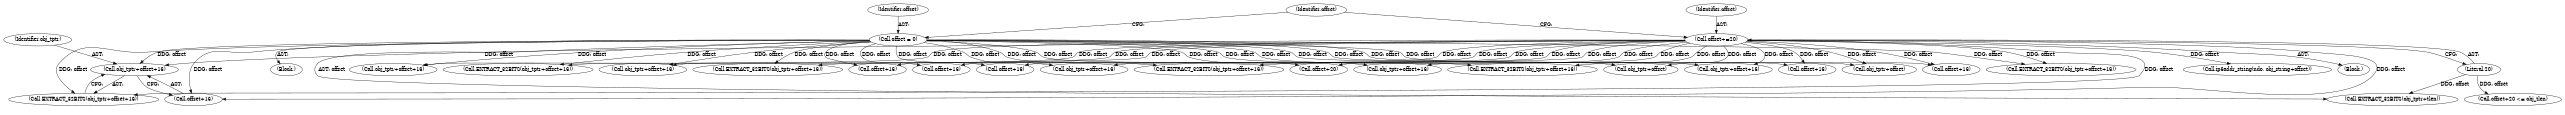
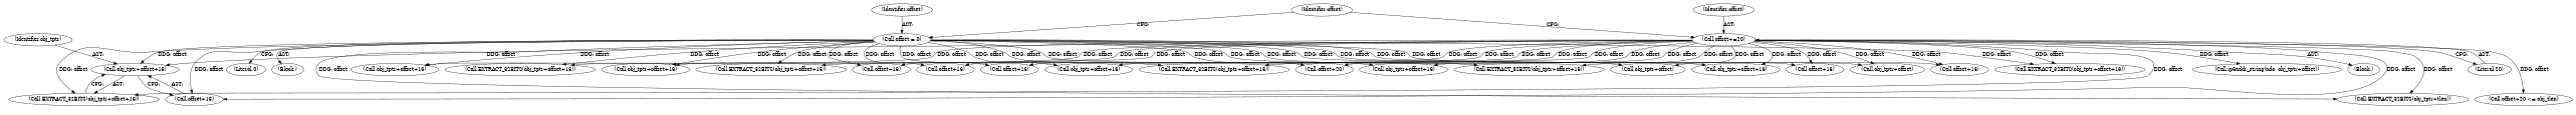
  digraph {
    n1 [label="(Call,obj_tptr+offset+16)"]
    n2 [label="(Call,EXTRACT_32BITS(obj_tptr+offset+16))"]
    n3 [label="(Call,offset+16)"]
    n4 [label="(Call,offset+=20)"]
    n5 [label="(Call,EXTRACT_32BITS(obj_tptr+offset+16))"]
    n6 [label="(Call,obj_tptr+offset+16)"]
    n7 [label="(Call,EXTRACT_32BITS(obj_tptr+offset+16))"]
    n8 [label="(Call,obj_tptr+offset+16)"]
    n9 [label="(Call,EXTRACT_32BITS(obj_tptr+offset+16))"]
-   n10 [label="(Call,ip6addr_string(ndo, obj_string+offset))"]
+   n10 [label="(Call,ip6addr_string(ndo, obj_tptr+offset))"]
    n11 [label="(Call,EXTRACT_32BITS(obj_tptr+offset+16))"]
    n12 [label="(Call,offset+16)"]
    n13 [label="(Call,EXTRACT_32BITS(obj_tptr+tlen))"]
    n14 [label="(Call,offset+16)"]
    n15 [label="(Call,obj_tptr+offset+16)"]
    n16 [label="(Call,offset+16)"]
    n17 [label="(Call,offset+16)"]
    n18 [label="(Call,offset+20 <= obj_tlen)"]
    n19 [label="(Call,offset+20)"]
    n20 [label="(Literal,20)"]
    n21 [label="(Block,)"]
    n22 [label="(Call,obj_tptr+offset+16)"]
    n23 [label="(Call,obj_tptr+offset)"]
    n24 [label="(Call,obj_tptr+offset+16)"]
    n25 [label="(Call,obj_tptr+offset)"]
    n26 [label="(Call,offset+16)"]
    n27 [label="(Call,EXTRACT_32BITS(obj_tptr+offset+16))"]
    n28 [label="(Call,offset = 0)"]
+   n29 [label="(Literal,0)"]
    n30 [label="(Block,)"]
    n31 [label="(Identifier,offset)"]
    n32 [label="(Identifier,obj_tptr)"]
    n33 [label="(Identifier,offset)"]
    n34 [label="(Identifier,offset)"]
    n1 -> n2 [label="AST: "]
    n1 -> n3 [label="CFG: "]
    n2 -> n1 [label="CFG: "]
    n3 -> n1 [label="AST: "]
    n4 -> n1 [label="DDG: offset"]
    n4 -> n2 [label="DDG: offset"]
    n4 -> n3 [label="DDG: offset"]
    n4 -> n5 [label="DDG: offset"]
    n4 -> n6 [label="DDG: offset"]
    n4 -> n7 [label="DDG: offset"]
    n4 -> n8 [label="DDG: offset"]
    n4 -> n9 [label="DDG: offset"]
    n4 -> n10 [label="DDG: offset"]
    n4 -> n11 [label="DDG: offset"]
    n4 -> n12 [label="DDG: offset"]
-   n20 -> n13 [label="DDG: offset"]
+   n4 -> n13 [label="DDG: offset"]
    n4 -> n14 [label="DDG: offset"]
    n4 -> n15 [label="DDG: offset"]
    n4 -> n16 [label="DDG: offset"]
    n4 -> n17 [label="DDG: offset"]
-   n20 -> n18 [label="DDG: offset"]
+   n4 -> n18 [label="DDG: offset"]
    n4 -> n19 [label="DDG: offset"]
    n4 -> n20 [label="CFG: "]
    n4 -> n21 [label="AST: "]
    n4 -> n22 [label="DDG: offset"]
    n4 -> n23 [label="DDG: offset"]
    n4 -> n24 [label="DDG: offset"]
    n4 -> n25 [label="DDG: offset"]
    n4 -> n26 [label="DDG: offset"]
    n4 -> n27 [label="DDG: offset"]
    n20 -> n4 [label="AST: "]
    n28 -> n1 [label="DDG: offset"]
    n28 -> n2 [label="DDG: offset"]
    n28 -> n3 [label="DDG: offset"]
    n28 -> n5 [label="DDG: offset"]
    n28 -> n6 [label="DDG: offset"]
    n28 -> n7 [label="DDG: offset"]
    n28 -> n8 [label="DDG: offset"]
    n28 -> n9 [label="DDG: offset"]
    n28 -> n11 [label="DDG: offset"]
    n28 -> n12 [label="DDG: offset"]
-   n28 -> n13 [label="AST: offset"]
+   n28 -> n13 [label="DDG: offset"]
    n28 -> n14 [label="DDG: offset"]
    n28 -> n15 [label="DDG: offset"]
    n28 -> n16 [label="DDG: offset"]
    n28 -> n17 [label="DDG: offset"]
    n28 -> n19 [label="DDG: offset"]
    n28 -> n22 [label="DDG: offset"]
    n28 -> n23 [label="DDG: offset"]
    n28 -> n24 [label="DDG: offset"]
    n28 -> n25 [label="DDG: offset"]
    n28 -> n26 [label="DDG: offset"]
    n28 -> n27 [label="DDG: offset"]
+   n28 -> n29 [label="CFG: "]
    n28 -> n30 [label="AST: "]
    n31 -> n4 [label="CFG: "]
    n31 -> n28 [label="CFG: "]
    n32 -> n1 [label="AST: "]
    n33 -> n4 [label="AST: "]
    n34 -> n28 [label="AST: "]
  }
